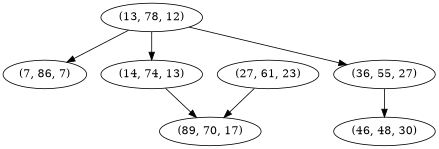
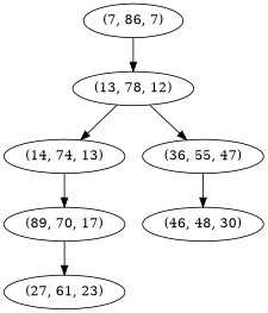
  digraph {
    "(7, 86, 7)"
    "(13, 78, 12)"
    "(14, 74, 13)"
-   "(36, 55, 27)"
+   "(36, 55, 27)" [label="(36, 55, 47)"]
    n5 [label="(89, 70, 17)"]
    "(27, 61, 23)"
    n7 [label="(46, 48, 30)"]
-   "(13, 78, 12)" -> "(7, 86, 7)"
+   "(7, 86, 7)" -> "(13, 78, 12)"
    "(13, 78, 12)" -> "(14, 74, 13)"
    "(13, 78, 12)" -> "(36, 55, 27)"
    "(14, 74, 13)" -> n5
    "(36, 55, 27)" -> n7
-   "(27, 61, 23)" -> n5
+   n5 -> "(27, 61, 23)"
  }
